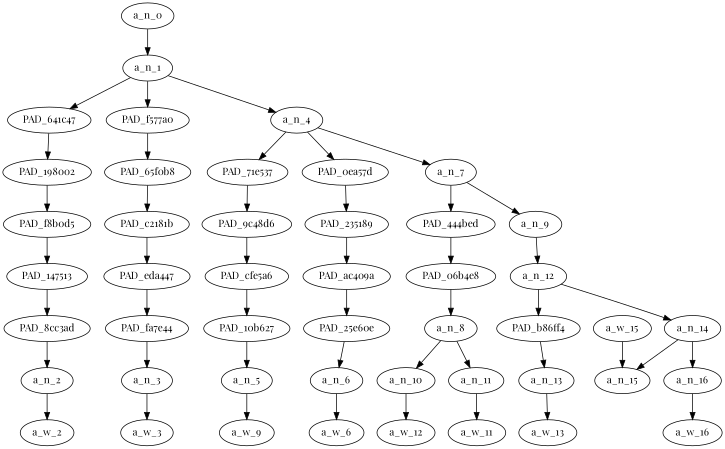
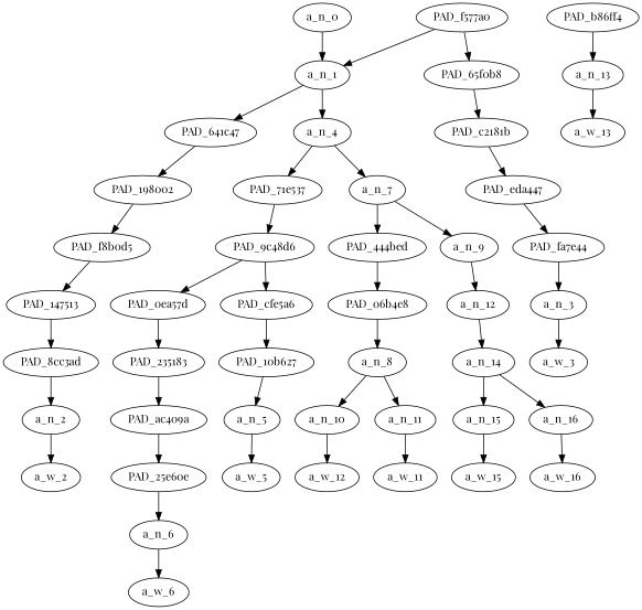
  strict digraph {
    fontname="Playfair Display"
    node [div_dir=1 fontname="Playfair Display" index=0 level=1 text_span="[0]" value=0.06239694]
    edge [fontname="Playfair Display"]
    a_n_0 [level=8 text_span="[0, 1, 2, 3, 4, 5, 6, 7, 8]" value=1.00000002]
    a_n_1 [level=7 text_span="[0, 1, 2, 3, 4, 5, 6, 7, 8]" value=0.99888207]
    PAD_641c47 [level=6]
    PAD_f577a0 [div_dir=-1 index=1 level=6 text_span="[1]" value=0.05226087]
    a_n_4 [index=2 level=6 text_span="[2, 3, 4, 5, 6, 7, 8]" value=0.88310631]
    PAD_198002 [level=5]
    PAD_65f0b8 [div_dir=-1 index=1 level=5 text_span="[1]" value=0.05226087]
    PAD_71e537 [div_dir=-1 index=2 level=5 text_span="[2]" value=0.07555768]
    n9 [index=3 label=PAD_0ea57d level=5 text_span="[3]" value=0.06966665]
    a_n_7 [index=4 level=5 text_span="[4, 5, 6, 7, 8]" value=0.73685160]
    PAD_f8b0d5 [level=4]
    PAD_c2181b [div_dir=-1 index=1 level=4 text_span="[1]" value=0.05226087]
    PAD_9c48d6 [div_dir=-1 index=2 level=4 text_span="[2]" value=0.07555768]
-   PAD_235189 [index=3 level=4 text_span="[3]" value=0.06966665]
+   PAD_235189 [index=3 level=4 text_span="[3]" value=0.06966665 label=PAD_235183]
    PAD_444bed [index=4 level=4 text_span="[4, 5]" value=0.50133234]
    a_n_9 [index=5 level=4 text_span="[6, 7, 8]" value=0.23438910]
    PAD_147513 [level=3]
    PAD_8cc3ad [level=2]
    a_n_2
    a_w_2 [div_dir=0 level=0 value=do]
    PAD_eda447 [div_dir=-1 index=1 level=3 text_span="[1]" value=0.05226087]
    PAD_fa7e44 [div_dir=-1 index=1 level=2 text_span="[1]" value=0.05226087]
    a_n_3 [div_dir=-1 index=1 text_span="[1]" value=0.05226087]
    a_w_3 [div_dir=0 index=1 level=0 text_span="[1]" value=not]
    PAD_cfe5a6 [div_dir=-1 index=2 level=3 text_span="[2]" value=0.07555768]
    PAD_ac409a [index=3 level=3 text_span="[3]" value=0.06966665]
    PAD_06b4e8 [index=4 level=3 text_span="[4, 5]" value=0.50133234]
    a_n_12 [index=5 level=3 text_span="[6, 7, 8]" value=0.23413846]
    PAD_10b627 [div_dir=-1 index=2 level=2 text_span="[2]" value=0.07555768]
    a_n_5 [div_dir=-1 index=2 text_span="[2]" value=0.07555768]
-   a_w_5 [div_dir=0 index=2 level=0 text_span="[2]" value=call label=a_w_9]
+   a_w_5 [div_dir=0 index=2 level=0 text_span="[2]" value=call]
    PAD_25e60e [index=3 level=2 text_span="[3]" value=0.06966665]
    a_n_6 [index=3 text_span="[3]" value=0.06966665]
    a_w_6 [div_dir=0 index=3 level=0 text_span="[3]" value=me]
    a_n_8 [index=4 level=2 text_span="[4, 5]" value=0.50133234]
    PAD_b86ff4 [index=5 level=2 text_span="[6]" value=0.07903188]
    a_n_14 [index=6 level=2 text_span="[7, 8]" value=0.15485593]
    a_n_10 [index=4 text_span="[4]" value=0.07986686]
    a_n_11 [index=5 text_span="[5]" value=0.42011563]
    n40 [div_dir=0 index=4 label=a_w_12 level=0 text_span="[4]" value=a]
    a_w_11 [div_dir=0 index=5 level=0 text_span="[5]" value=nigger]
    a_n_13 [index=6 text_span="[6]" value=0.07903188]
    a_n_15 [index=7 text_span="[7]" value=0.06383230]
    a_n_16 [div_dir=-1 index=8 text_span="[8]" value=0.09097425]
    a_w_13 [div_dir=0 index=6 level=0 text_span="[6]" value=i]
    a_w_15 [div_dir=0 index=7 level=0 text_span="[7]" value=am]
    a_w_16 [div_dir=0 index=8 level=0 text_span="[8]" value=white]
    a_n_0 -> a_n_1
    a_n_1 -> PAD_641c47
-   a_n_1 -> PAD_f577a0
+   PAD_f577a0 -> a_n_1
    a_n_1 -> a_n_4
    PAD_641c47 -> PAD_198002
    PAD_f577a0 -> PAD_65f0b8
    a_n_4 -> PAD_71e537
-   a_n_4 -> n9
+   PAD_9c48d6 -> n9
    a_n_4 -> a_n_7
    PAD_198002 -> PAD_f8b0d5
    PAD_65f0b8 -> PAD_c2181b
    PAD_71e537 -> PAD_9c48d6
    n9 -> PAD_235189
    a_n_7 -> PAD_444bed
    a_n_7 -> a_n_9
    PAD_f8b0d5 -> PAD_147513
    PAD_c2181b -> PAD_eda447
    PAD_9c48d6 -> PAD_cfe5a6
    PAD_235189 -> PAD_ac409a
    PAD_444bed -> PAD_06b4e8
    a_n_9 -> a_n_12
    PAD_147513 -> PAD_8cc3ad
    PAD_8cc3ad -> a_n_2
    a_n_2 -> a_w_2
    PAD_eda447 -> PAD_fa7e44
    PAD_fa7e44 -> a_n_3
    a_n_3 -> a_w_3
    PAD_cfe5a6 -> PAD_10b627
    PAD_ac409a -> PAD_25e60e
    PAD_06b4e8 -> a_n_8
-   a_n_12 -> PAD_b86ff4
    a_n_12 -> a_n_14
    PAD_10b627 -> a_n_5
    a_n_5 -> a_w_5
    PAD_25e60e -> a_n_6
    a_n_6 -> a_w_6
    a_n_8 -> a_n_10
    a_n_8 -> a_n_11
    PAD_b86ff4 -> a_n_13
    a_n_14 -> a_n_15
    a_n_14 -> a_n_16
    a_n_10 -> n40
    a_n_11 -> a_w_11
    a_n_13 -> a_w_13
-   a_w_15 -> a_n_15
+   a_n_15 -> a_w_15
    a_n_16 -> a_w_16
  }
